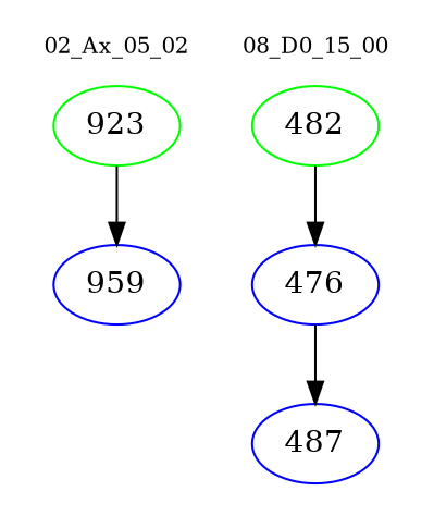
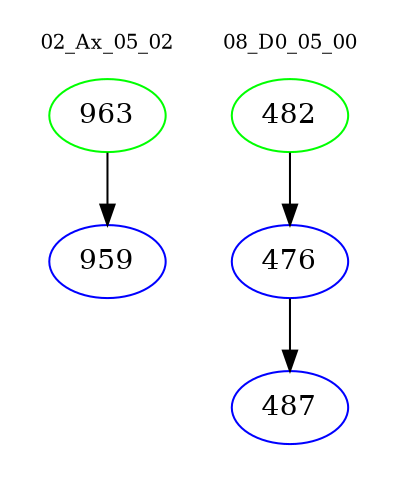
  digraph {
    node [color=blue]
    edge [color=black]
-   n1 [color=green label=923]
+   n1 [color=green label=963]
    n2 [label=959]
    n3 [color=green label=482]
    n4 [label=476]
    n5 [label=487]
    subgraph cluster_1 {
      color=white
      fontsize=10
      label="02_Ax_05_02"
      n1
      n2
    }
    subgraph cluster_2 {
      color=white
      fontsize=10
-     label="08_D0_15_00"
+     label="08_D0_05_00"
      n3
      n4
      n5
    }
    n1 -> n2
    n3 -> n4
    n4 -> n5
  }
